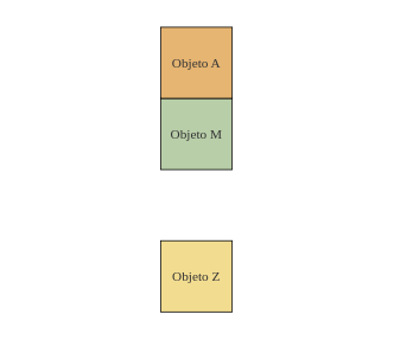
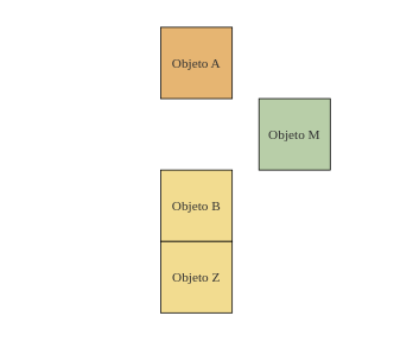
  <mxCell id="0" />
  <mxCell id="1" parent="0" />
- <mxCell id="2" value="&lt;span style=&quot;color: rgb(51, 51, 51); font-family: &amp;quot;Cascadia Code&amp;quot;;&quot;&gt;&lt;font style=&quot;font-size: 15px;&quot;&gt;Objeto M&lt;/font&gt;&lt;/span&gt;" style="rounded=0;whiteSpace=wrap;html=1;strokeWidth=1;fillColor=#B8CEA8;" parent="1" vertex="1"><mxGeometry x="180" y="110" width="80" height="80" as="geometry" /></mxCell>
+ <mxCell id="2" value="&lt;span style=&quot;color: rgb(51, 51, 51); font-family: &amp;quot;Cascadia Code&amp;quot;;&quot;&gt;&lt;font style=&quot;font-size: 15px;&quot;&gt;Objeto M&lt;/font&gt;&lt;/span&gt;" style="rounded=0;whiteSpace=wrap;html=1;strokeWidth=1;fillColor=#B8CEA8;" parent="1" vertex="1"><mxGeometry x="290" y="110" width="80" height="80" as="geometry" /></mxCell>
+ <mxCell id="3" value="&lt;span style=&quot;color: rgb(51, 51, 51); font-family: &amp;quot;Cascadia Code&amp;quot;;&quot;&gt;&lt;font style=&quot;font-size: 15px;&quot;&gt;Objeto B&lt;/font&gt;&lt;/span&gt;" style="rounded=0;whiteSpace=wrap;html=1;strokeWidth=1;fillColor=#F2DC90;" parent="1" vertex="1"><mxGeometry x="180" y="190" width="80" height="80" as="geometry" /></mxCell>
  <mxCell id="4" value="&lt;span style=&quot;color: rgb(51, 51, 51); font-family: &amp;quot;Cascadia Code&amp;quot;;&quot;&gt;&lt;font style=&quot;font-size: 15px;&quot;&gt;Objeto Z&lt;/font&gt;&lt;/span&gt;" style="rounded=0;whiteSpace=wrap;html=1;strokeWidth=1;fillColor=#f2dc90;" parent="1" vertex="1"><mxGeometry x="180" y="270" width="80" height="80" as="geometry" /></mxCell>
  <mxCell id="5" value="&lt;span style=&quot;font-size: 15px;&quot;&gt;Objeto A&lt;/span&gt;" style="rounded=0;whiteSpace=wrap;html=1;strokeWidth=1;fillColor=#E6B572;fontFamily=Cascadia Code;fontColor=#333333;" parent="1" vertex="1"><mxGeometry x="180" y="30" width="80" height="80" as="geometry" /></mxCell>
  <mxCell id="6" value="" style="rounded=0;whiteSpace=wrap;html=1;fillColor=none;strokeColor=none;" vertex="1" parent="1"><mxGeometry x="20" y="20" width="400" height="340" as="geometry" /></mxCell>
